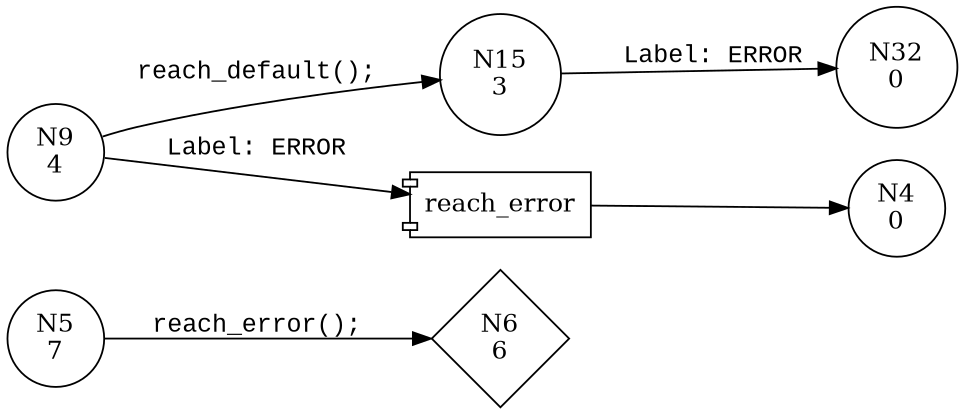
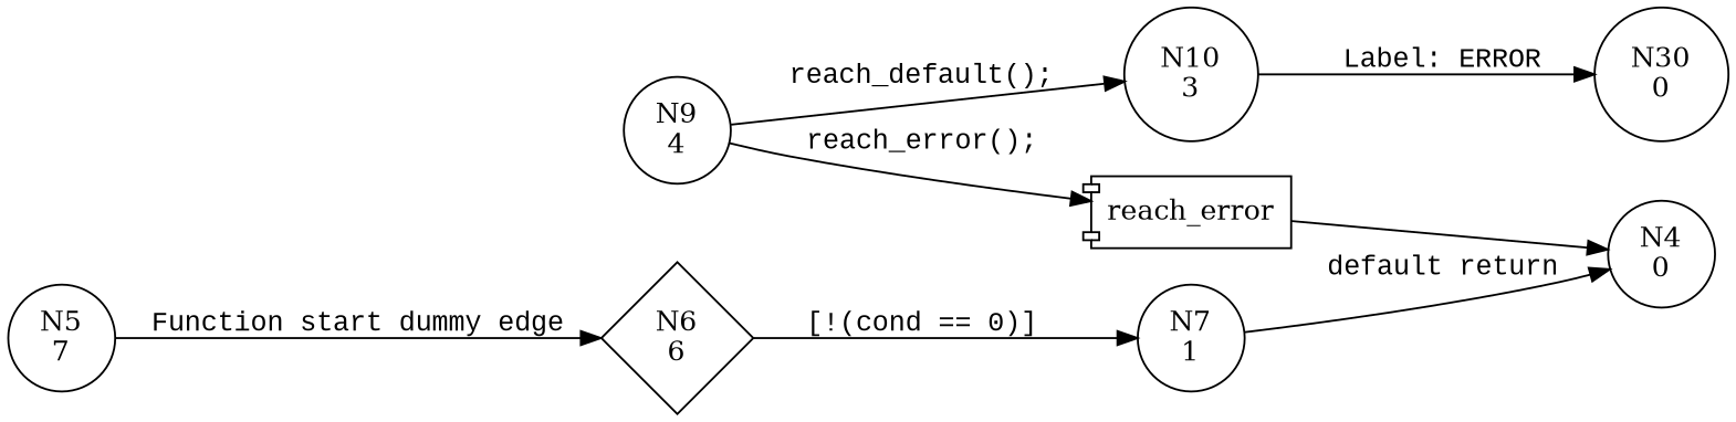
  digraph {
    rankdir=LR
    node [shape=circle]
    edge [fontname="Courier New"]
    n1 [label="N6\n6" shape=diamond]
+   n2 [label="N7\n1"]
    n3 [label="N4\n0"]
    n4 [label="N9\n4"]
-   n5 [label="N15\n3"]
+   n5 [label="N10\n3"]
    n6 [label=reach_error shape=component]
-   n7 [label="N32\n0"]
+   n7 [label="N30\n0"]
    n8 [label="N5\n7"]
+   n1 -> n2 [label="[!(cond == 0)]"]
+   n2 -> n3 [label="default return"]
    n4 -> n5 [label="reach_default();"]
-   n4 -> n6 [label="Label: ERROR"]
+   n4 -> n6 [label="reach_error();"]
    n5 -> n7 [label="Label: ERROR"]
    n6 -> n3
-   n8 -> n1 [label="reach_error();"]
+   n8 -> n1 [label="Function start dummy edge"]
  }
